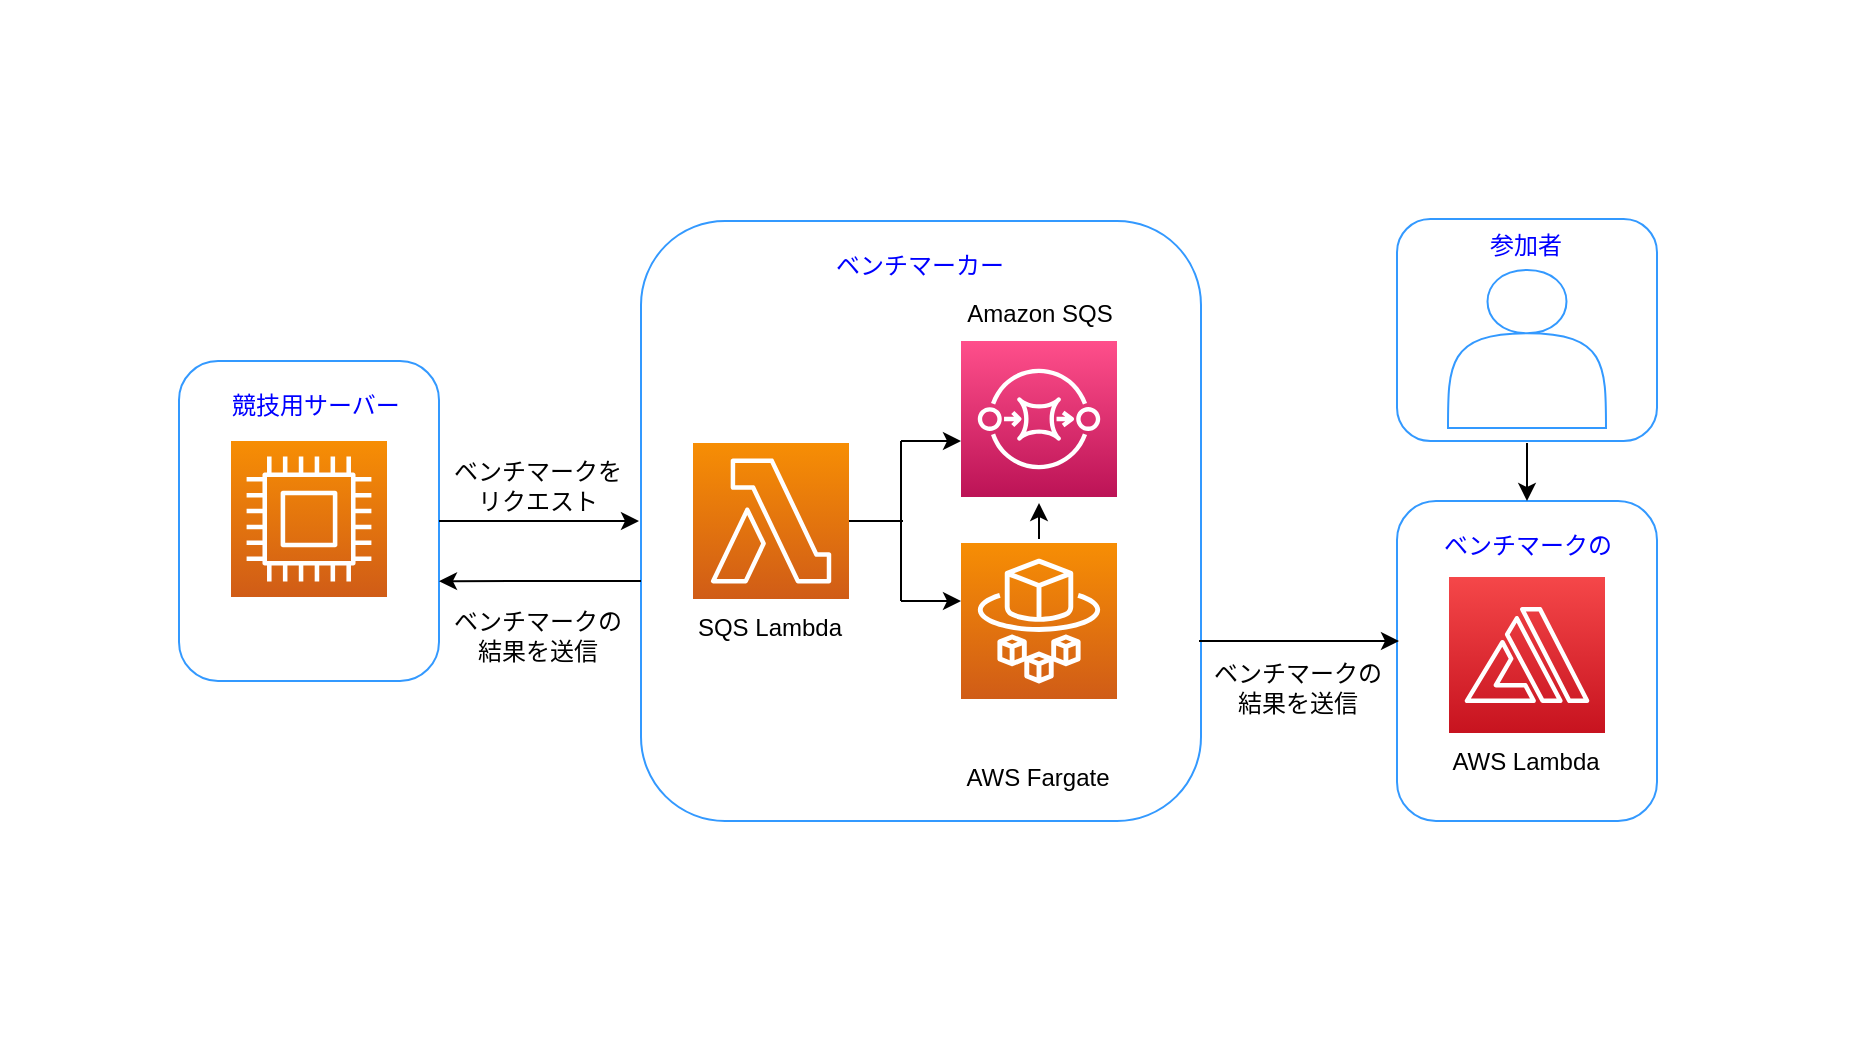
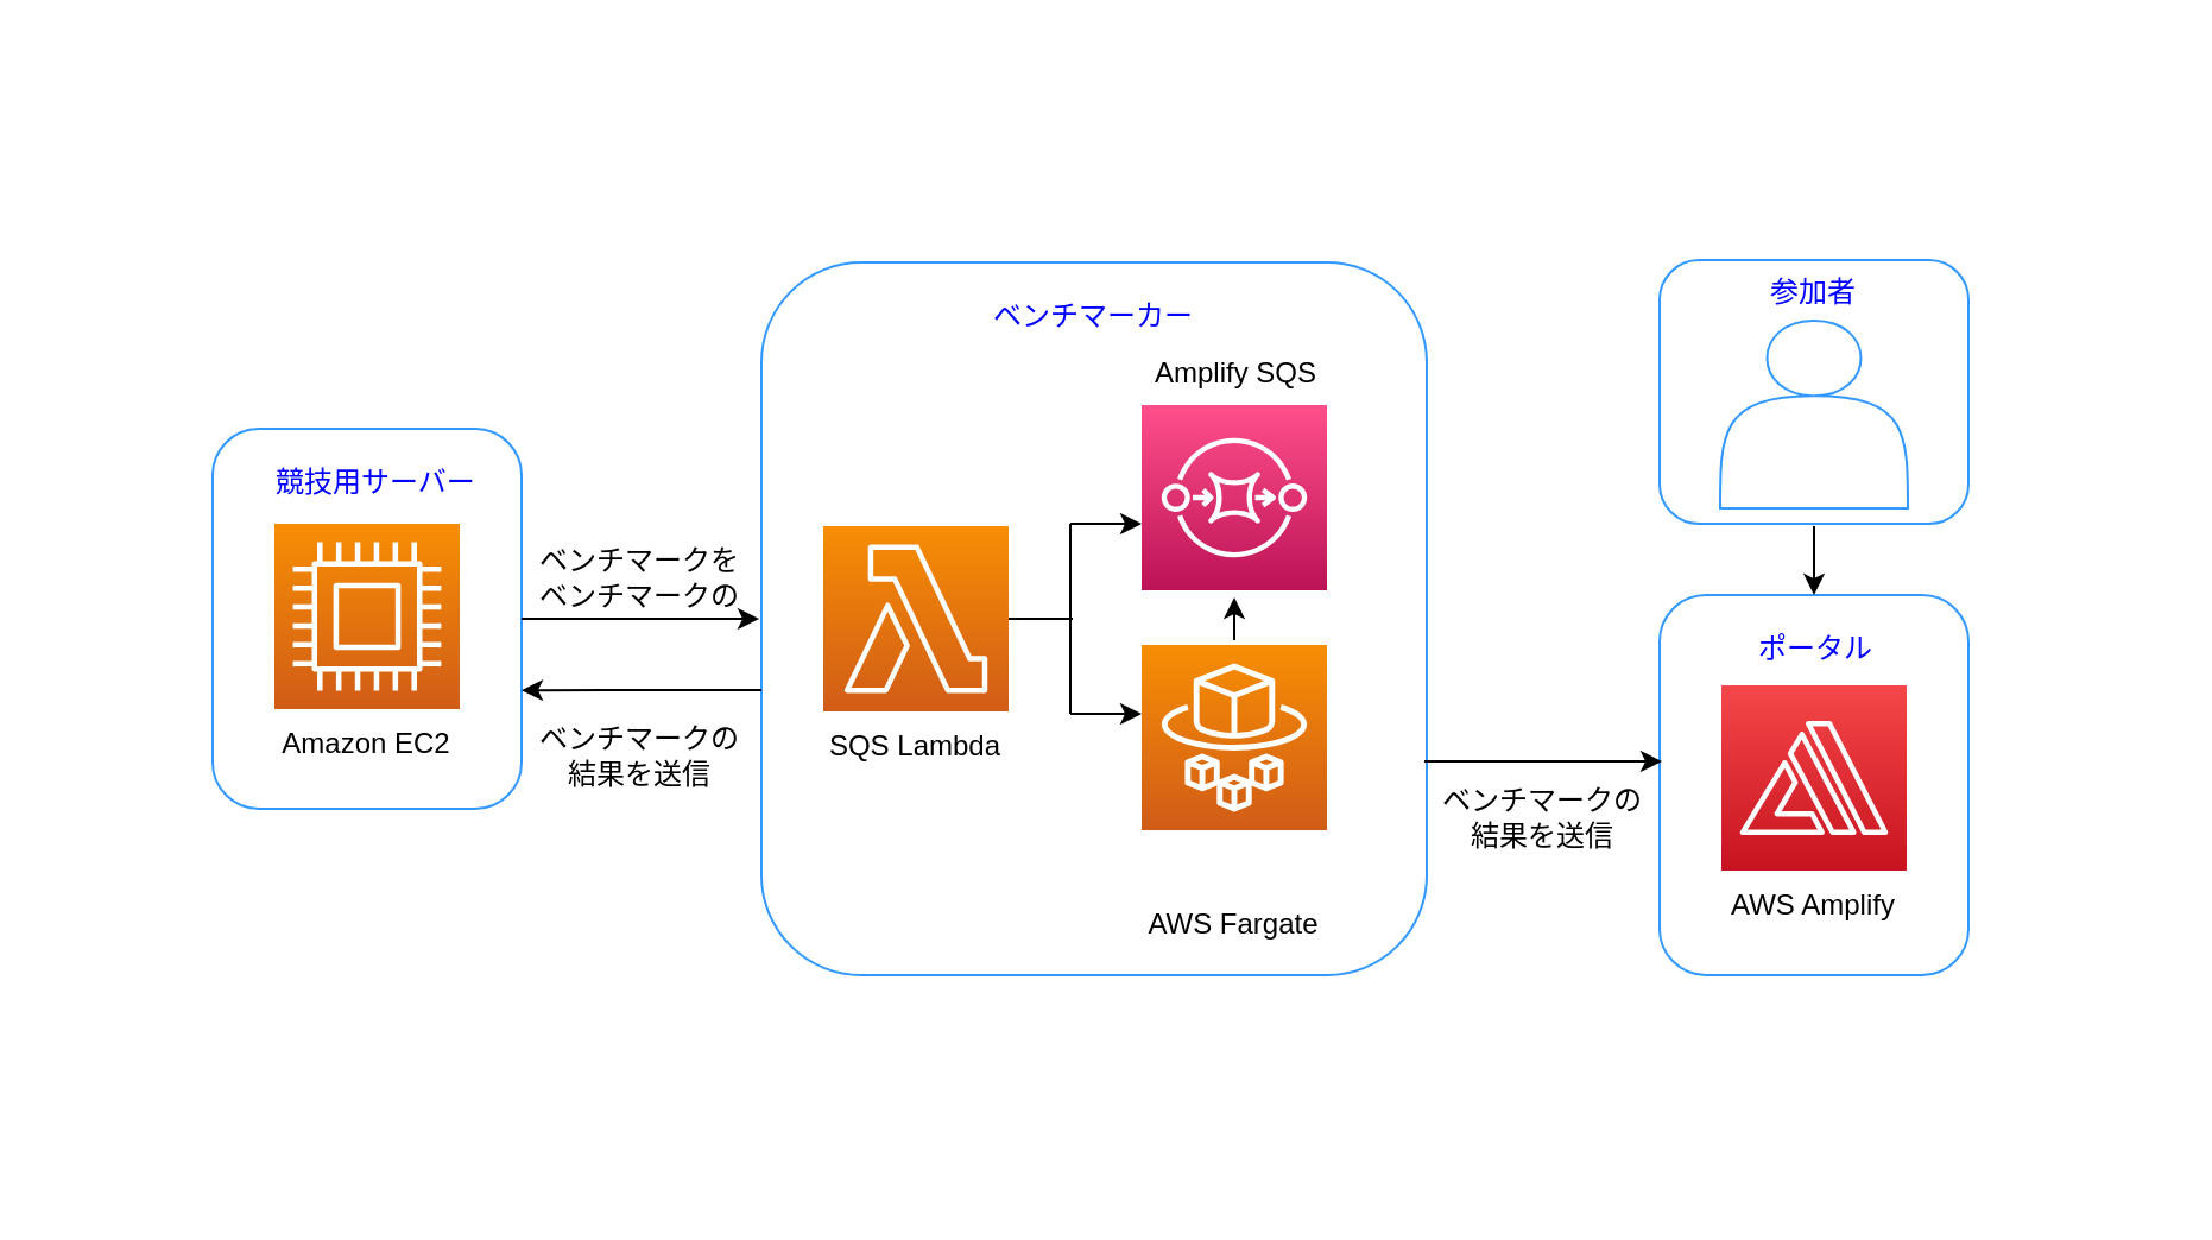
  <mxCell id="0" />
  <mxCell id="1" parent="0" />
  <mxCell id="2" value="" style="rounded=1;whiteSpace=wrap;html=1;labelBackgroundColor=none;labelBorderColor=#0000FF;strokeColor=#3399FF;fontColor=default;fillColor=none;" vertex="1" parent="1"><mxGeometry x="89" y="180" width="130" height="160" as="geometry" /></mxCell>
  <mxCell id="3" value="" style="rounded=1;whiteSpace=wrap;html=1;labelBackgroundColor=none;labelBorderColor=#0000FF;strokeColor=#3399FF;fontColor=default;fillColor=none;" vertex="1" parent="1"><mxGeometry x="698" y="250" width="130" height="160" as="geometry" /></mxCell>
  <mxCell id="4" value="" style="swimlane;startSize=0;labelBackgroundColor=none;labelBorderColor=#0000FF;strokeColor=none;fontFamily=Helvetica;fontColor=default;fillColor=none;html=1;" vertex="1" parent="1"><mxGeometry x="20" width="889" height="480" as="geometry" y="20" /></mxCell>
  <mxCell id="5" value="" style="rounded=1;whiteSpace=wrap;html=1;labelBackgroundColor=none;labelBorderColor=#0000FF;strokeColor=#3399FF;fontColor=default;fillColor=none;" vertex="1" parent="4"><mxGeometry x="300" y="90" width="280" height="300" as="geometry" /></mxCell>
  <mxCell id="6" value="" style="points=[[0,0,0],[0.25,0,0],[0.5,0,0],[0.75,0,0],[1,0,0],[0,1,0],[0.25,1,0],[0.5,1,0],[0.75,1,0],[1,1,0],[0,0.25,0],[0,0.5,0],[0,0.75,0],[1,0.25,0],[1,0.5,0],[1,0.75,0]];outlineConnect=0;fontColor=#232F3E;gradientColor=#F78E04;gradientDirection=north;fillColor=#D05C17;strokeColor=#ffffff;dashed=0;verticalLabelPosition=bottom;verticalAlign=top;align=center;html=1;fontSize=12;fontStyle=0;aspect=fixed;shape=mxgraph.aws4.resourceIcon;resIcon=mxgraph.aws4.lambda;" vertex="1" parent="4"><mxGeometry x="326" y="201" width="78" height="78" as="geometry" /></mxCell>
  <mxCell id="7" value="" style="endArrow=classic;html=1;strokeColor=#000000;fontFamily=Helvetica;fontColor=default;" edge="1" parent="4"><mxGeometry width="50" height="50" relative="1" as="geometry"><mxPoint x="430" y="280" as="sourcePoint" /><mxPoint x="460" y="280" as="targetPoint" /></mxGeometry></mxCell>
  <mxCell id="8" value="ベンチマーカー" style="rounded=0;fillColor=none;fontColor=#0000FF;strokeColor=none;whiteSpace=wrap;html=1;labelBackgroundColor=none;fontFamily=Helvetica;" vertex="1" parent="4"><mxGeometry x="385" y="98" width="110" height="30" as="geometry" /></mxCell>
  <mxCell id="9" value="" style="endArrow=classic;html=1;strokeColor=#000000;fontFamily=Helvetica;fontColor=default;entryX=0.5;entryY=1;entryDx=0;entryDy=0;" edge="1" parent="4"><mxGeometry width="50" height="50" relative="1" as="geometry"><mxPoint x="499" y="249" as="sourcePoint" /><mxPoint x="499" y="231" as="targetPoint" /></mxGeometry></mxCell>
  <mxCell id="10" value="" style="sketch=0;points=[[0,0,0],[0.25,0,0],[0.5,0,0],[0.75,0,0],[1,0,0],[0,1,0],[0.25,1,0],[0.5,1,0],[0.75,1,0],[1,1,0],[0,0.25,0],[0,0.5,0],[0,0.75,0],[1,0.25,0],[1,0.5,0],[1,0.75,0]];outlineConnect=0;fontColor=#232F3E;gradientColor=#F78E04;gradientDirection=north;fillColor=#D05C17;strokeColor=#ffffff;dashed=0;verticalLabelPosition=bottom;verticalAlign=top;align=center;html=1;fontSize=12;fontStyle=0;aspect=fixed;shape=mxgraph.aws4.resourceIcon;resIcon=mxgraph.aws4.fargate;labelBackgroundColor=none;labelBorderColor=#0000FF;fontFamily=Helvetica;" vertex="1" parent="4"><mxGeometry x="460" y="251" width="78" height="78" as="geometry" /></mxCell>
  <mxCell id="11" value="" style="points=[[0,0,0],[0.25,0,0],[0.5,0,0],[0.75,0,0],[1,0,0],[0,1,0],[0.25,1,0],[0.5,1,0],[0.75,1,0],[1,1,0],[0,0.25,0],[0,0.5,0],[0,0.75,0],[1,0.25,0],[1,0.5,0],[1,0.75,0]];outlineConnect=0;fontColor=#232F3E;gradientColor=#FF4F8B;gradientDirection=north;fillColor=#BC1356;strokeColor=#ffffff;dashed=0;verticalLabelPosition=bottom;verticalAlign=top;align=center;html=1;fontSize=12;fontStyle=0;aspect=fixed;shape=mxgraph.aws4.resourceIcon;resIcon=mxgraph.aws4.sqs;" vertex="1" parent="4"><mxGeometry x="460" y="150" width="78" height="78" as="geometry" /></mxCell>
  <mxCell id="12" value="AWS Fargate" style="rounded=0;whiteSpace=wrap;html=1;fillColor=none;fontColor=#000000;strokeColor=none;" vertex="1" parent="4"><mxGeometry x="444" y="354" width="110" height="30" as="geometry" /></mxCell>
- <mxCell id="13" value="Amazon SQS" style="rounded=0;whiteSpace=wrap;html=1;fillColor=none;fontColor=#000000;strokeColor=none;" vertex="1" parent="4"><mxGeometry x="445" y="122" width="110" height="30" as="geometry" /></mxCell>
+ <mxCell id="13" value="Amplify SQS" style="rounded=0;whiteSpace=wrap;html=1;fillColor=none;fontColor=#000000;strokeColor=none;" vertex="1" parent="4"><mxGeometry x="445" y="122" width="110" height="30" as="geometry" /></mxCell>
  <mxCell id="14" value="" style="endArrow=classic;html=1;strokeColor=#000000;fontFamily=Helvetica;fontColor=default;exitX=1;exitY=0.5;exitDx=0;exitDy=0;entryX=1;entryY=0.688;entryDx=0;entryDy=0;entryPerimeter=0;" edge="1" parent="4" target="2"><mxGeometry width="50" height="50" relative="1" as="geometry"><mxPoint x="300" y="270" as="sourcePoint" /><mxPoint x="230" y="270" as="targetPoint" /></mxGeometry></mxCell>
  <mxCell id="15" value="ベンチマークの&lt;br&gt;結果を送信" style="rounded=0;whiteSpace=wrap;html=1;fillColor=none;fontColor=#000000;strokeColor=none;" vertex="1" parent="4"><mxGeometry x="569" y="294" width="120" height="60" as="geometry" /></mxCell>
  <mxCell id="16" value="SQS Lambda" style="rounded=0;whiteSpace=wrap;html=1;fillColor=none;fontColor=#000000;strokeColor=none;" vertex="1" parent="4"><mxGeometry x="310" y="279" width="110" height="30" as="geometry" /></mxCell>
  <mxCell id="17" value="競技用サーバー" style="rounded=0;whiteSpace=wrap;html=1;fillColor=none;fontColor=#0000FF;strokeColor=none;" vertex="1" parent="4"><mxGeometry x="83" y="168" width="110" height="30" as="geometry" /></mxCell>
- <mxCell id="18" value="ベンチマークの" style="rounded=0;fillColor=none;fontColor=#0000FF;strokeColor=none;whiteSpace=wrap;html=1;labelBackgroundColor=none;fontFamily=Helvetica;" vertex="1" parent="4"><mxGeometry x="689" y="238" width="110" height="30" as="geometry" /></mxCell>
- <mxCell id="19" value="AWS Lambda" style="rounded=0;whiteSpace=wrap;html=1;fillColor=none;fontColor=#000000;strokeColor=none;" vertex="1" parent="1"><mxGeometry x="708" y="366" width="110" height="30" as="geometry" /></mxCell>
+ <mxCell id="18" value="ポータル" style="rounded=0;fillColor=none;fontColor=#0000FF;strokeColor=none;whiteSpace=wrap;html=1;labelBackgroundColor=none;fontFamily=Helvetica;" vertex="1" parent="4"><mxGeometry x="689" y="238" width="110" height="30" as="geometry" /></mxCell>
+ <mxCell id="19" value="AWS Amplify" style="rounded=0;whiteSpace=wrap;html=1;fillColor=none;fontColor=#000000;strokeColor=none;" vertex="1" parent="1"><mxGeometry x="708" y="366" width="110" height="30" as="geometry" /></mxCell>
  <mxCell id="20" value="" style="rounded=1;whiteSpace=wrap;html=1;labelBackgroundColor=none;labelBorderColor=#0000FF;strokeColor=#3399FF;fontColor=default;fillColor=none;" vertex="1" parent="1"><mxGeometry x="698" y="109" width="130" height="111" as="geometry" /></mxCell>
  <mxCell id="21" value="" style="points=[[0,0,0],[0.25,0,0],[0.5,0,0],[0.75,0,0],[1,0,0],[0,1,0],[0.25,1,0],[0.5,1,0],[0.75,1,0],[1,1,0],[0,0.25,0],[0,0.5,0],[0,0.75,0],[1,0.25,0],[1,0.5,0],[1,0.75,0]];outlineConnect=0;fontColor=#232F3E;gradientColor=#F78E04;gradientDirection=north;fillColor=#D05C17;strokeColor=#ffffff;dashed=0;verticalLabelPosition=bottom;verticalAlign=top;align=center;html=1;fontSize=12;fontStyle=0;aspect=fixed;shape=mxgraph.aws4.resourceIcon;resIcon=mxgraph.aws4.compute;" vertex="1" parent="1"><mxGeometry x="115" y="220" width="78" height="78" as="geometry" /></mxCell>
- <mxCell id="22" value="ベンチマークを&lt;br&gt;リクエスト" style="rounded=0;whiteSpace=wrap;html=1;fillColor=none;fontColor=#000000;strokeColor=none;" vertex="1" parent="1"><mxGeometry x="209" y="213" width="120" height="60" as="geometry" /></mxCell>
+ <mxCell id="22" value="ベンチマークを&lt;br&gt;ベンチマークの" style="rounded=0;whiteSpace=wrap;html=1;fillColor=none;fontColor=#000000;strokeColor=none;" vertex="1" parent="1"><mxGeometry x="209" y="213" width="120" height="60" as="geometry" /></mxCell>
+ <mxCell id="23" value="Amazon EC2" style="rounded=0;whiteSpace=wrap;html=1;fillColor=none;fontColor=#000000;strokeColor=none;" vertex="1" parent="1"><mxGeometry x="99" y="298" width="110" height="30" as="geometry" /></mxCell>
  <mxCell id="24" value="" style="sketch=0;points=[[0,0,0],[0.25,0,0],[0.5,0,0],[0.75,0,0],[1,0,0],[0,1,0],[0.25,1,0],[0.5,1,0],[0.75,1,0],[1,1,0],[0,0.25,0],[0,0.5,0],[0,0.75,0],[1,0.25,0],[1,0.5,0],[1,0.75,0]];outlineConnect=0;fontColor=#232F3E;gradientColor=#F54749;gradientDirection=north;fillColor=#C7131F;strokeColor=#ffffff;dashed=0;verticalLabelPosition=bottom;verticalAlign=top;align=center;html=1;fontSize=12;fontStyle=0;aspect=fixed;shape=mxgraph.aws4.resourceIcon;resIcon=mxgraph.aws4.amplify;labelBackgroundColor=none;labelBorderColor=#0000FF;fontFamily=Helvetica;" vertex="1" parent="1"><mxGeometry x="724" y="288" width="78" height="78" as="geometry" /></mxCell>
  <mxCell id="25" value="" style="shape=actor;whiteSpace=wrap;html=1;labelBackgroundColor=none;labelBorderColor=#0000FF;strokeColor=#3399FF;fontFamily=Helvetica;fontColor=default;fillColor=none;" vertex="1" parent="1"><mxGeometry x="723.5" y="134.5" width="79" height="79" as="geometry" /></mxCell>
  <mxCell id="26" value="参加者" style="rounded=0;fillColor=none;fontColor=#0000FF;strokeColor=none;whiteSpace=wrap;html=1;labelBackgroundColor=none;fontFamily=Helvetica;" vertex="1" parent="1"><mxGeometry x="708" y="108" width="110" height="30" as="geometry" /></mxCell>
  <mxCell id="27" value="" style="endArrow=none;html=1;strokeColor=#000000;fontFamily=Helvetica;fontColor=default;" edge="1" parent="1"><mxGeometry width="50" height="50" relative="1" as="geometry"><mxPoint x="424" y="260" as="sourcePoint" /><mxPoint x="451" y="260" as="targetPoint" /></mxGeometry></mxCell>
  <mxCell id="28" value="" style="endArrow=none;html=1;strokeColor=#000000;fontFamily=Helvetica;fontColor=default;" edge="1" parent="1"><mxGeometry width="50" height="50" relative="1" as="geometry"><mxPoint x="450" y="300" as="sourcePoint" /><mxPoint x="450" y="220" as="targetPoint" /></mxGeometry></mxCell>
  <mxCell id="29" value="" style="endArrow=classic;html=1;strokeColor=#000000;fontFamily=Helvetica;fontColor=default;exitX=1;exitY=0.5;exitDx=0;exitDy=0;" edge="1" parent="1" source="2"><mxGeometry width="50" height="50" relative="1" as="geometry"><mxPoint x="322" y="160" as="sourcePoint" /><mxPoint x="319" y="260" as="targetPoint" /></mxGeometry></mxCell>
  <mxCell id="30" value="" style="endArrow=classic;html=1;strokeColor=#000000;fontFamily=Helvetica;fontColor=default;" edge="1" parent="1"><mxGeometry width="50" height="50" relative="1" as="geometry"><mxPoint x="763" y="221" as="sourcePoint" /><mxPoint x="763" y="250" as="targetPoint" /></mxGeometry></mxCell>
  <mxCell id="31" value="" style="endArrow=classic;html=1;strokeColor=#000000;fontFamily=Helvetica;fontColor=default;" edge="1" parent="1"><mxGeometry width="50" height="50" relative="1" as="geometry"><mxPoint x="450" y="220" as="sourcePoint" /><mxPoint x="480" y="220" as="targetPoint" /></mxGeometry></mxCell>
  <mxCell id="32" value="" style="endArrow=classic;html=1;strokeColor=#000000;fontFamily=Helvetica;fontColor=default;exitX=1;exitY=0.5;exitDx=0;exitDy=0;" edge="1" parent="1"><mxGeometry width="50" height="50" relative="1" as="geometry"><mxPoint x="599" y="320" as="sourcePoint" /><mxPoint x="699" y="320" as="targetPoint" /></mxGeometry></mxCell>
  <mxCell id="33" value="ベンチマークの&lt;br&gt;結果を送信" style="rounded=0;whiteSpace=wrap;html=1;fillColor=none;fontColor=#000000;strokeColor=none;" vertex="1" parent="1"><mxGeometry x="209" y="288" width="120" height="60" as="geometry" /></mxCell>
